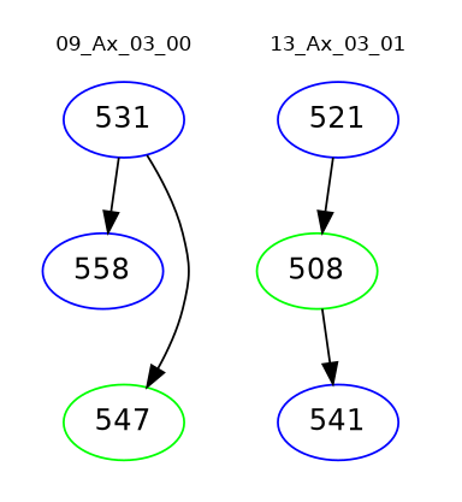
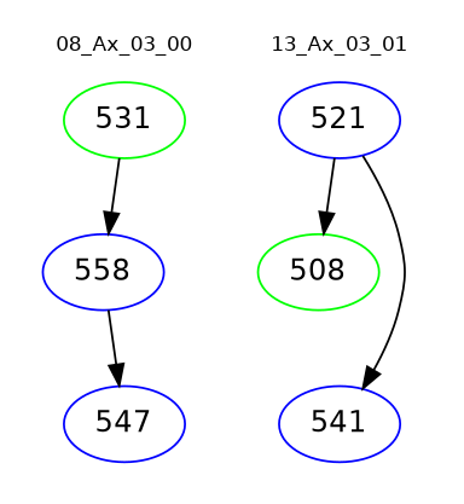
  digraph {
    fontname="DejaVu Sans"
    node [color=blue fontname="DejaVu Sans"]
    edge [color=black fontname="DejaVu Sans"]
-   n1 [label=531]
+   n1 [color=green label=531]
    n2 [label=558]
-   n3 [color=green label=547]
+   n3 [label=547]
    n4 [color=green label=508]
    n5 [label=521]
    n6 [label=541]
    subgraph cluster_1 {
      color=white
      fontsize=10
-     label="09_Ax_03_00"
+     label="08_Ax_03_00"
      n1
      n2
      n3
    }
    subgraph cluster_2 {
      color=white
      fontsize=10
      label="13_Ax_03_01"
      n4
      n5
      n6
    }
    n1 -> n2
-   n1 -> n3
+   n2 -> n3
    n5 -> n4
-   n4 -> n6
+   n5 -> n6
  }
